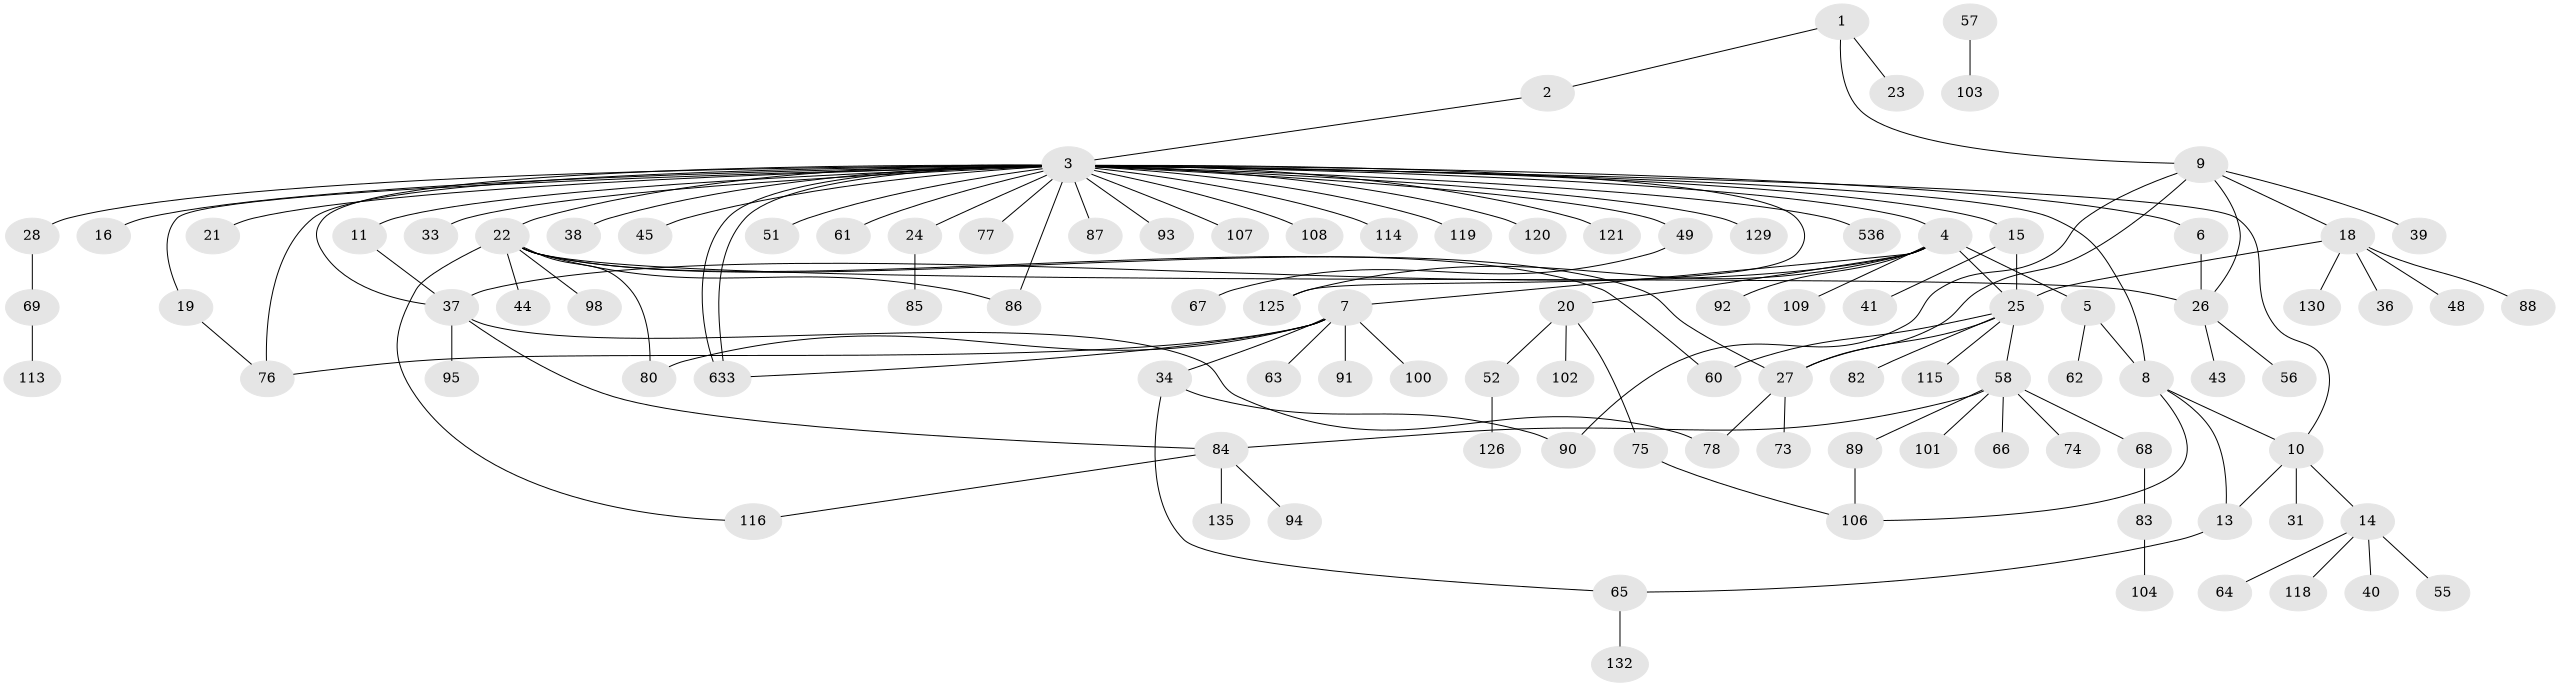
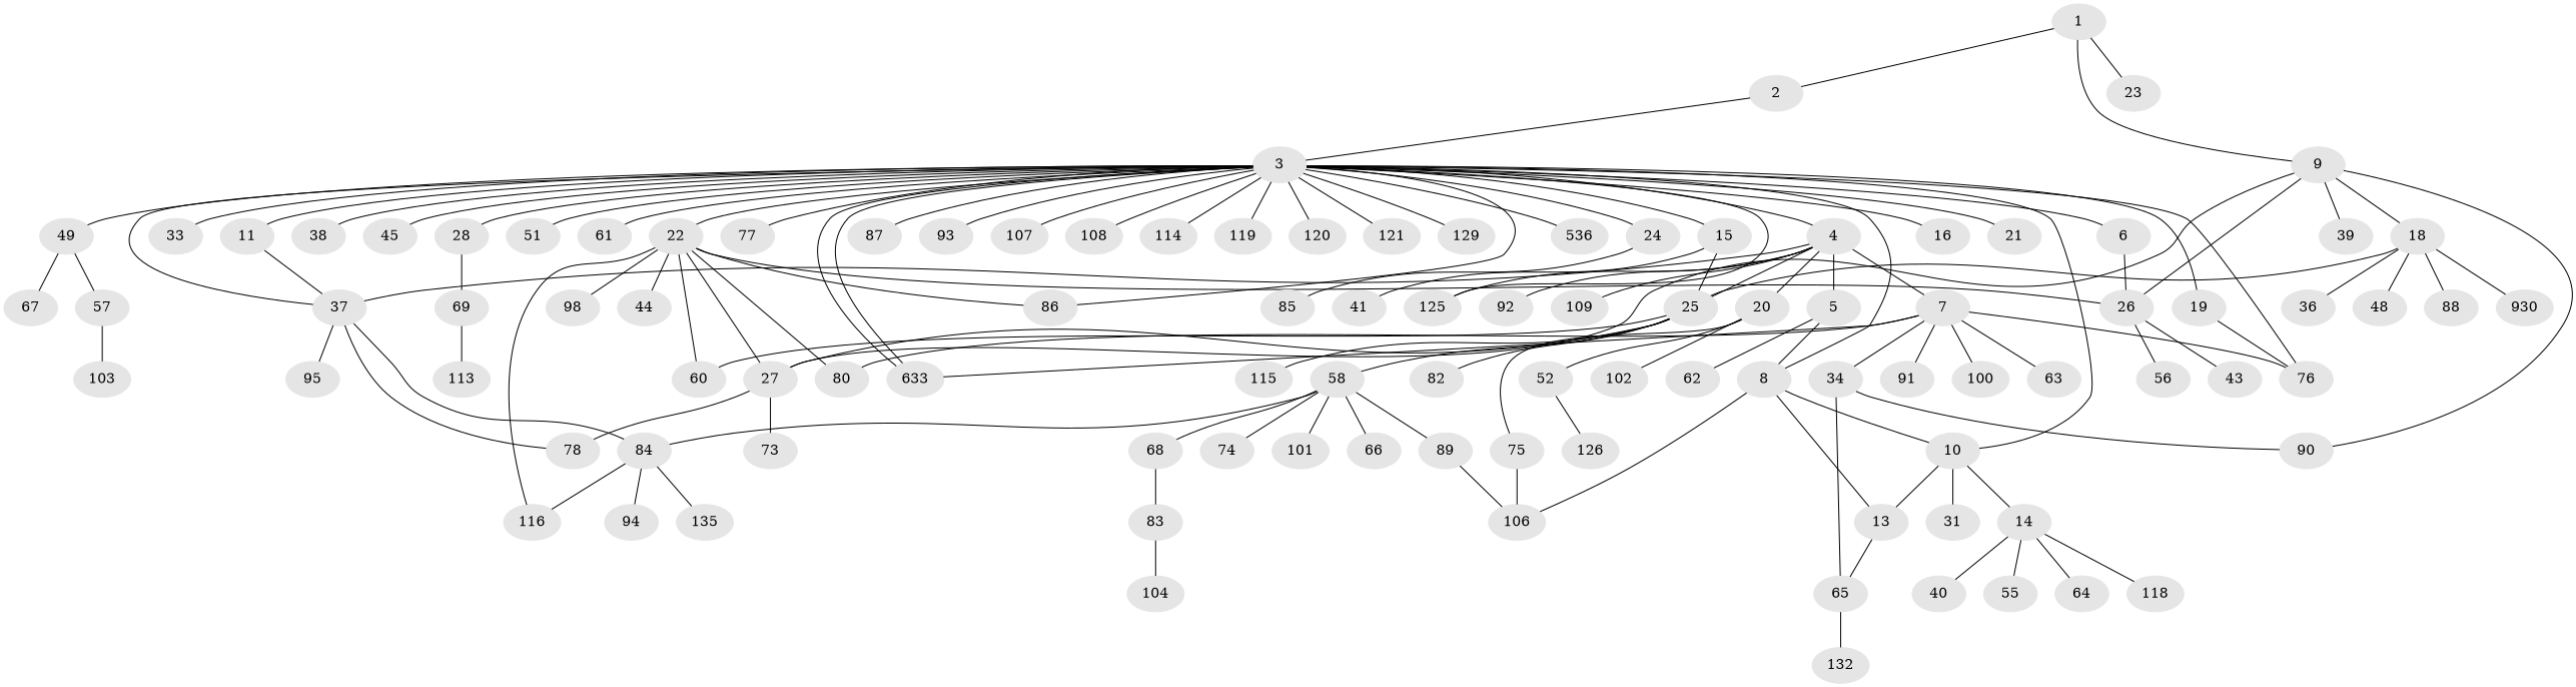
  graph {
    node [color=gray90 style=filled]
    1 [super="+123"]
    2 [super="+112"]
    9 [super="+59"]
    23
    3 [super="+29"]
    26 [super="+35"]
    18 [super="+122"]
    27 [super="+70"]
    39
    n10 [label=90 super="+131"]
    4 [super="+17"]
    6
    8 [super="+12"]
    10 [super="+30"]
    11
    15 [super="+96"]
    16 [super="+46"]
    19
    21
    22 [super="+71"]
    24 [super="+42"]
    28
    33
    37 [super="+72"]
    38
    45
    49
    51
    61
    76 [super="+134"]
    77
    86
    87
    93 [super="+110"]
    107
    108
    114
    119
    120
    121 [super="+127"]
    125
    129
    n43 [label=633]
    n44 [label=536]
    5 [super="+117"]
    7 [super="+53"]
    20
    25 [super="+32"]
    92
    109
    13 [super="+99"]
    106 [super="+111"]
    14 [super="+54"]
    31
    41 [super="+81"]
    80
    44 [super="+79"]
    60
    98
    116
    85
    69 [super="+97"]
    84
    78 [super="+128"]
    95
    57
    67
    62
    34 [super="+47"]
    63
    91
    100
    52
    75
    102
    58 [super="+124"]
    82
    115
    43
    56
    65 [super="+105"]
    36
    48
    88
-   130
+   130 [label=930]
    73
    40
    55
    64
    118
    132
    94
    135
    126
    66
    68
    74
    89 [super="+90"]
    101
    113
    103
    83
    104
    1 -- 2
    1 -- 9
    1 -- 23
    2 -- 3
    9 -- 26
    9 -- 18
    9 -- 27
    9 -- 39
    9 -- n10
    3 -- 4
    3 -- 6
    3 -- 8 [weight=2]
    3 -- 10
    3 -- 11
    3 -- 15
    3 -- 16
    3 -- 19
    3 -- 21
    3 -- 22
    3 -- 24
    3 -- 28
    3 -- 33
    3 -- 37
    3 -- 38
    3 -- 45
    3 -- 49
    3 -- 51
    3 -- 61
    3 -- 76 [weight=2]
    3 -- 77
    3 -- 86
    3 -- 87
    3 -- 93
    3 -- 107
    3 -- 108
    3 -- 114
    3 -- 119
    3 -- 120
    3 -- 121
    3 -- 125
    3 -- 129
    3 -- n43
    3 -- n43
    3 -- n44
    26 -- 43
    26 -- 56
    18 -- 25
    18 -- 36
    18 -- 48
    18 -- 88
    18 -- 130
    27 -- 78
    27 -- 73
    4 -- 37
    4 -- 125
    4 -- 5
    4 -- 7
    4 -- 20
    4 -- 25
    4 -- 92
    4 -- 109
    6 -- 26
    8 -- 10
    8 -- 13
    8 -- 106
    10 -- 13
    10 -- 14
    10 -- 31
    11 -- 37
    15 -- 25
    15 -- 41
    19 -- 76
    22 -- 26 [weight=2]
    22 -- 27
    22 -- 86
    22 -- 80
    22 -- 44
    22 -- 60
    22 -- 98
    22 -- 116
    24 -- 85
    28 -- 69
    37 -- 84
    37 -- 78
    37 -- 95
+   49 -- 57
    49 -- 67
    5 -- 8
    5 -- 62
    7 -- 76
    7 -- n43
    7 -- 80
    7 -- 34
    7 -- 63
    7 -- 91
    7 -- 100
    20 -- 52
    20 -- 75
    20 -- 102
    25 -- 27
    25 -- 60
    25 -- 58
    25 -- 82
    25 -- 115
    13 -- 65
    14 -- 40
    14 -- 55
    14 -- 64
    14 -- 118
    69 -- 113
    84 -- 116
    84 -- 94
    84 -- 135
    57 -- 103
    34 -- n10
    34 -- 65
    52 -- 126
    75 -- 106
    58 -- 84
    58 -- 66
    58 -- 68
    58 -- 74
    58 -- 89
    58 -- 101
    65 -- 132
    68 -- 83
    89 -- 106
    83 -- 104
  }
